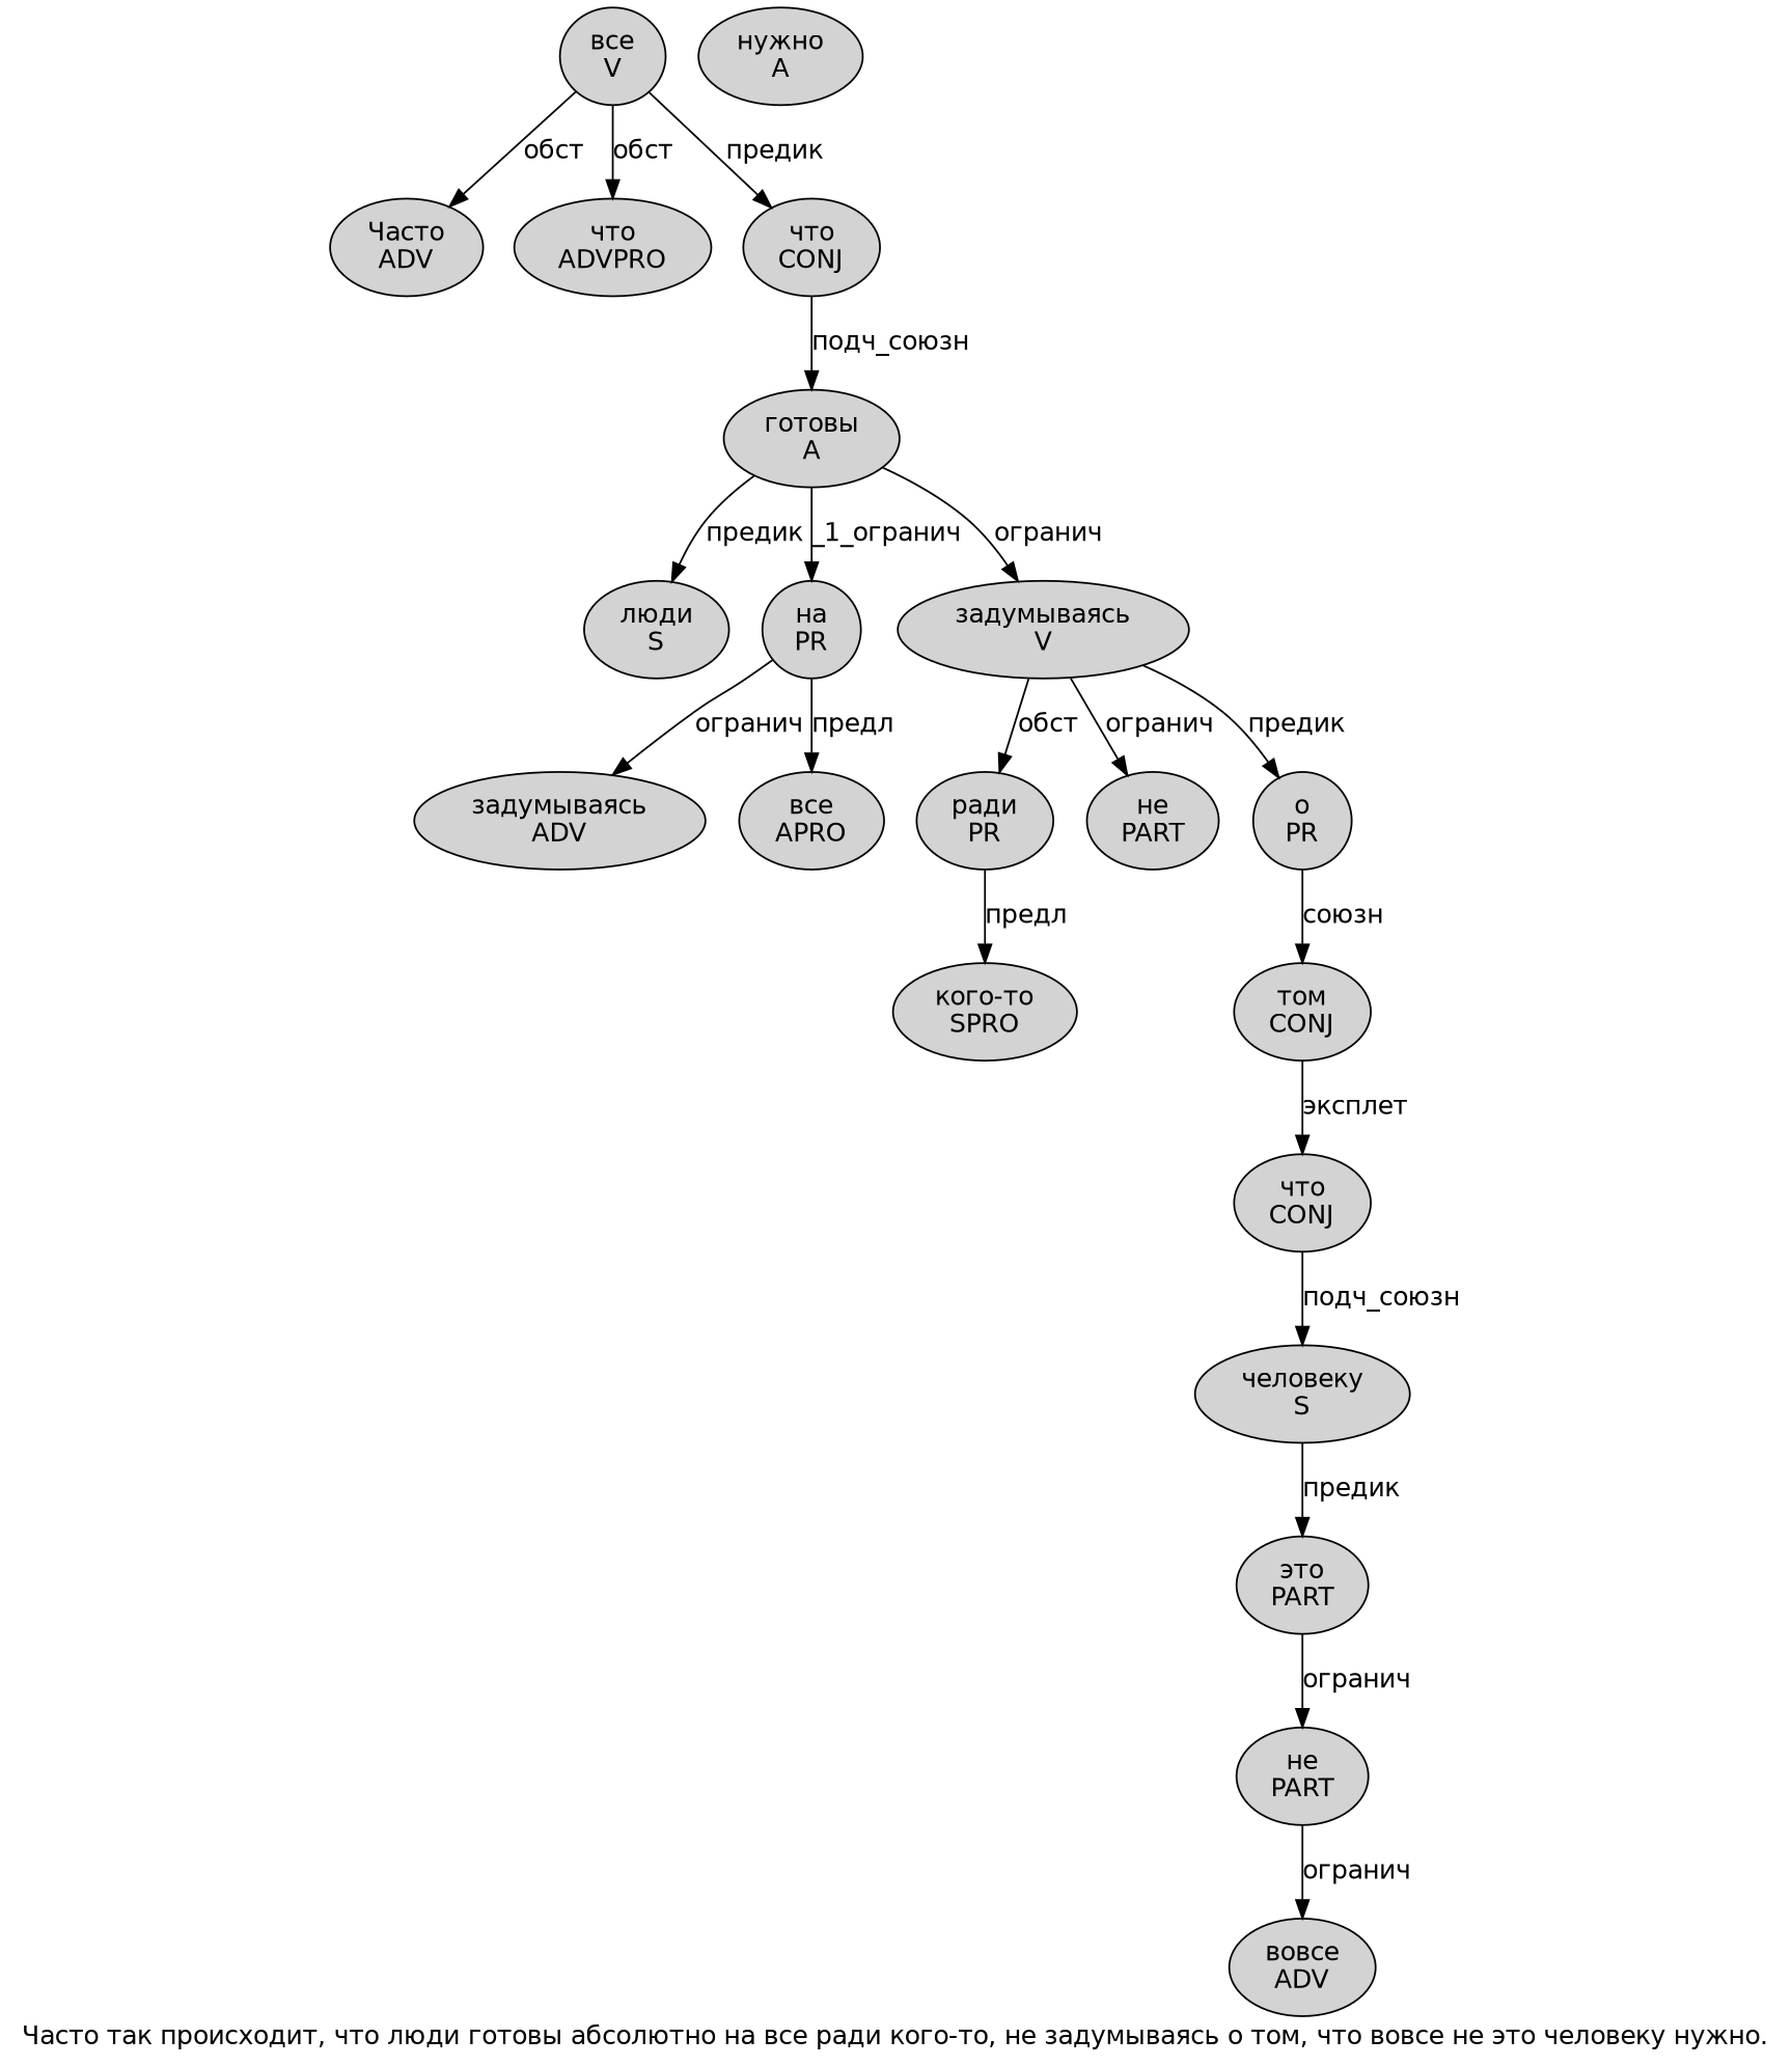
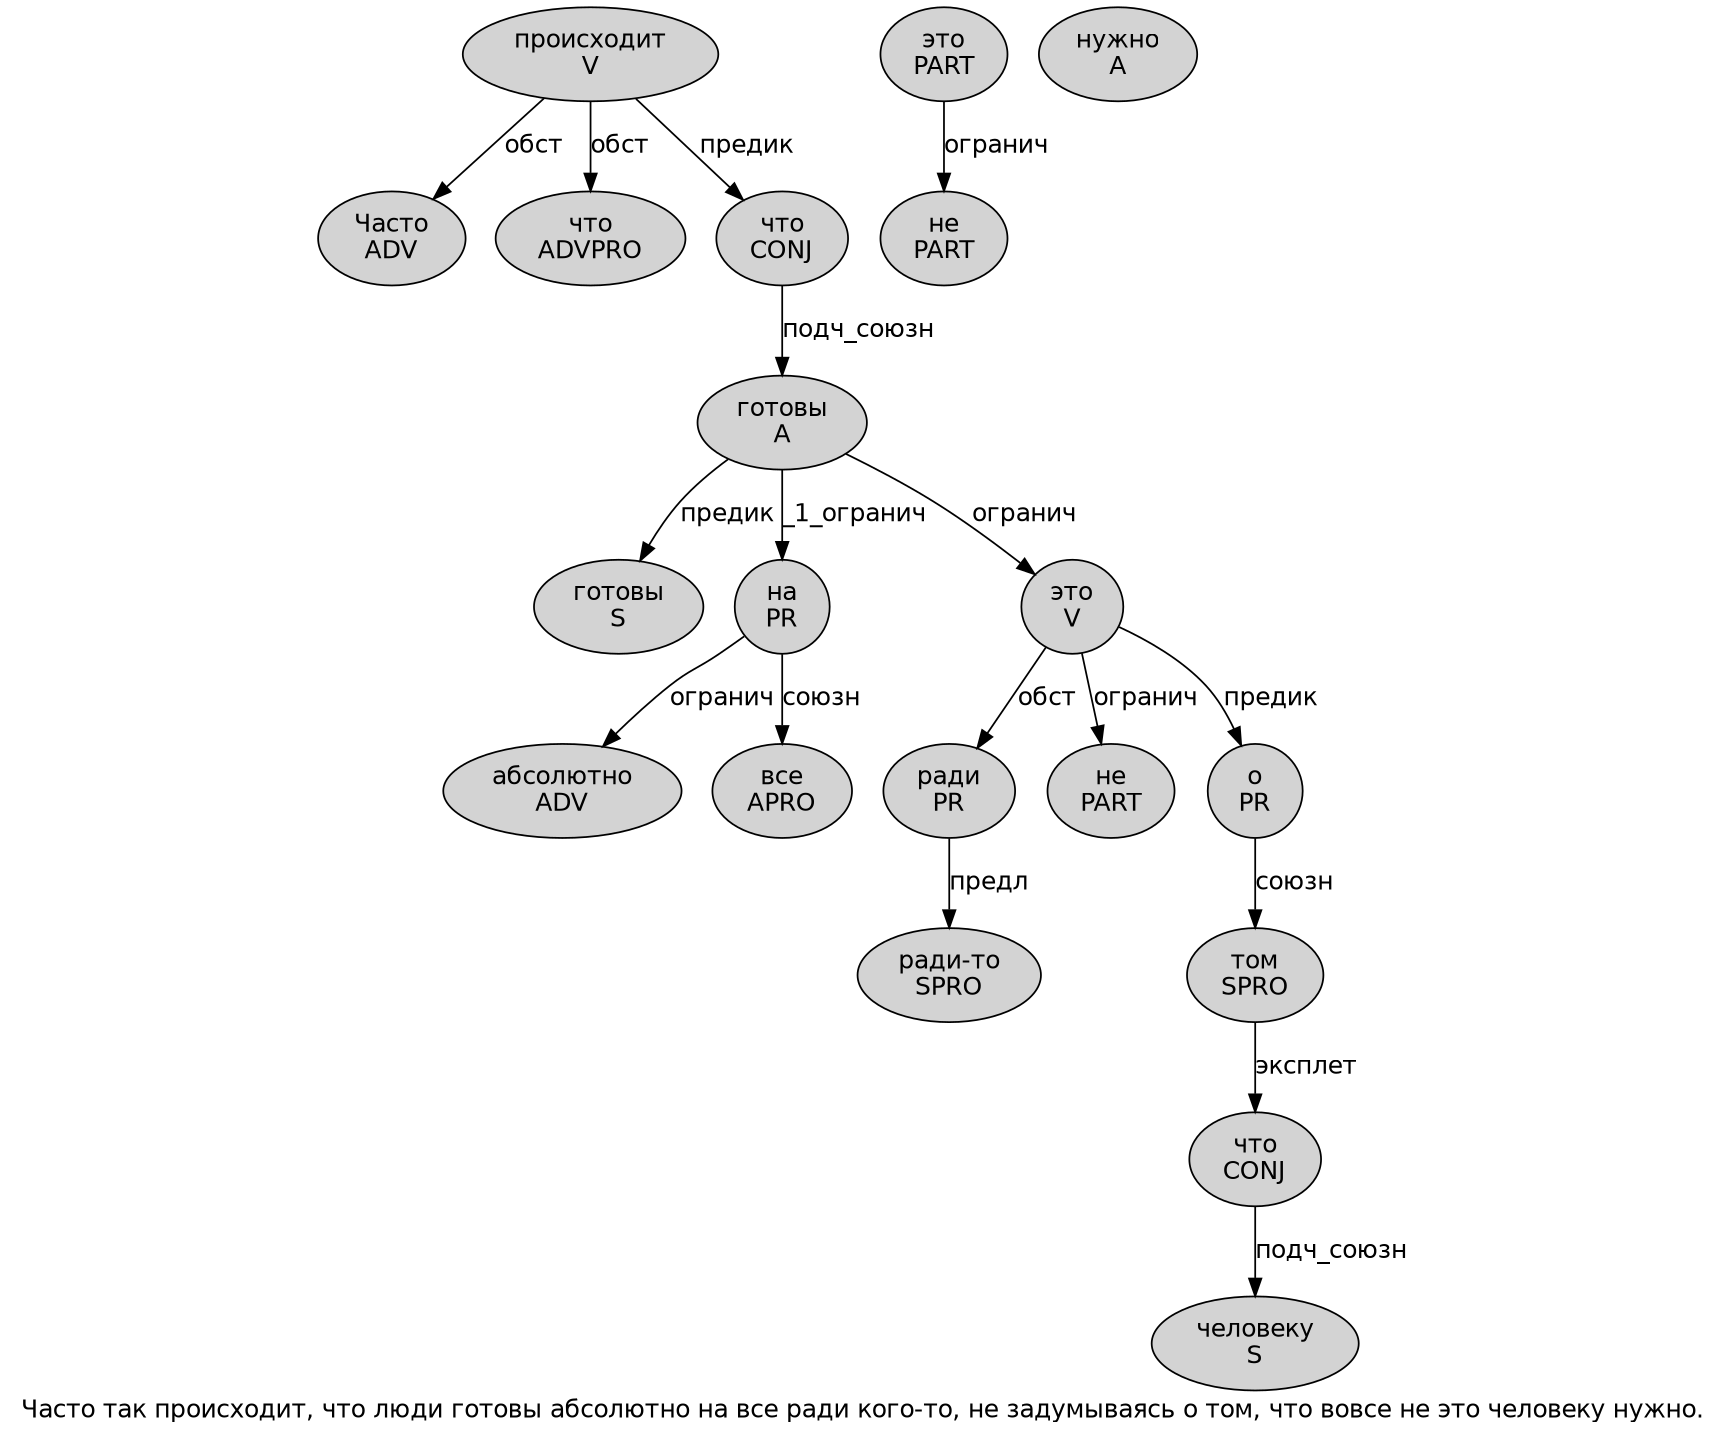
  digraph {
    fontname="DejaVu Sans"
    label="Часто так происходит, что люди готовы абсолютно на все ради кого-то, не задумываясь о том, что вовсе не это человеку нужно."
    node [fillcolor=lightgray fontname="DejaVu Sans" penwidth=1 shape=ellipse style=filled]
    edge [fontname="DejaVu Sans"]
    n1 [label="Часто\nADV"]
    n2 [label="что\nADVPRO"]
-   n3 [label="все\nV"]
+   n3 [label="происходит\nV"]
    n4 [label="что\nCONJ"]
    n5 [label="готовы\nA"]
-   n6 [label="люди\nS"]
+   n6 [label="готовы\nS"]
    n7 [label="на\nPR"]
-   n8 [label="задумываясь\nV"]
-   n9 [label="задумываясь\nADV"]
+   n8 [label="это\nV"]
+   n9 [label="абсолютно\nADV"]
    n10 [label="все\nAPRO"]
    n11 [label="ради\nPR"]
    n12 [label="не\nPART"]
    n13 [label="о\nPR"]
-   n14 [label="кого-то\nSPRO"]
-   n15 [label="том\nCONJ"]
+   n14 [label="ради-то\nSPRO"]
+   n15 [label="том\nSPRO"]
    n16 [label="что\nCONJ"]
    n17 [label="человеку\nS"]
    n18 [label="это\nPART"]
-   n19 [label="вовсе\nADV"]
    n20 [label="не\nPART"]
    n21 [label="нужно\nA"]
    n3 -> n1 [label="обст"]
    n3 -> n2 [label="обст"]
    n3 -> n4 [label="предик"]
    n4 -> n5 [label="подч_союзн"]
    n5 -> n6 [label="предик"]
    n5 -> n7 [label="_1_огранич"]
    n5 -> n8 [label="огранич"]
    n7 -> n9 [label="огранич"]
-   n7 -> n10 [label="предл"]
+   n7 -> n10 [label="союзн"]
    n8 -> n11 [label="обст"]
    n8 -> n12 [label="огранич"]
    n8 -> n13 [label="предик"]
    n11 -> n14 [label="предл"]
    n13 -> n15 [label="союзн"]
    n15 -> n16 [label="эксплет"]
    n16 -> n17 [label="подч_союзн"]
-   n17 -> n18 [label="предик"]
    n18 -> n20 [label="огранич"]
-   n20 -> n19 [label="огранич"]
  }
